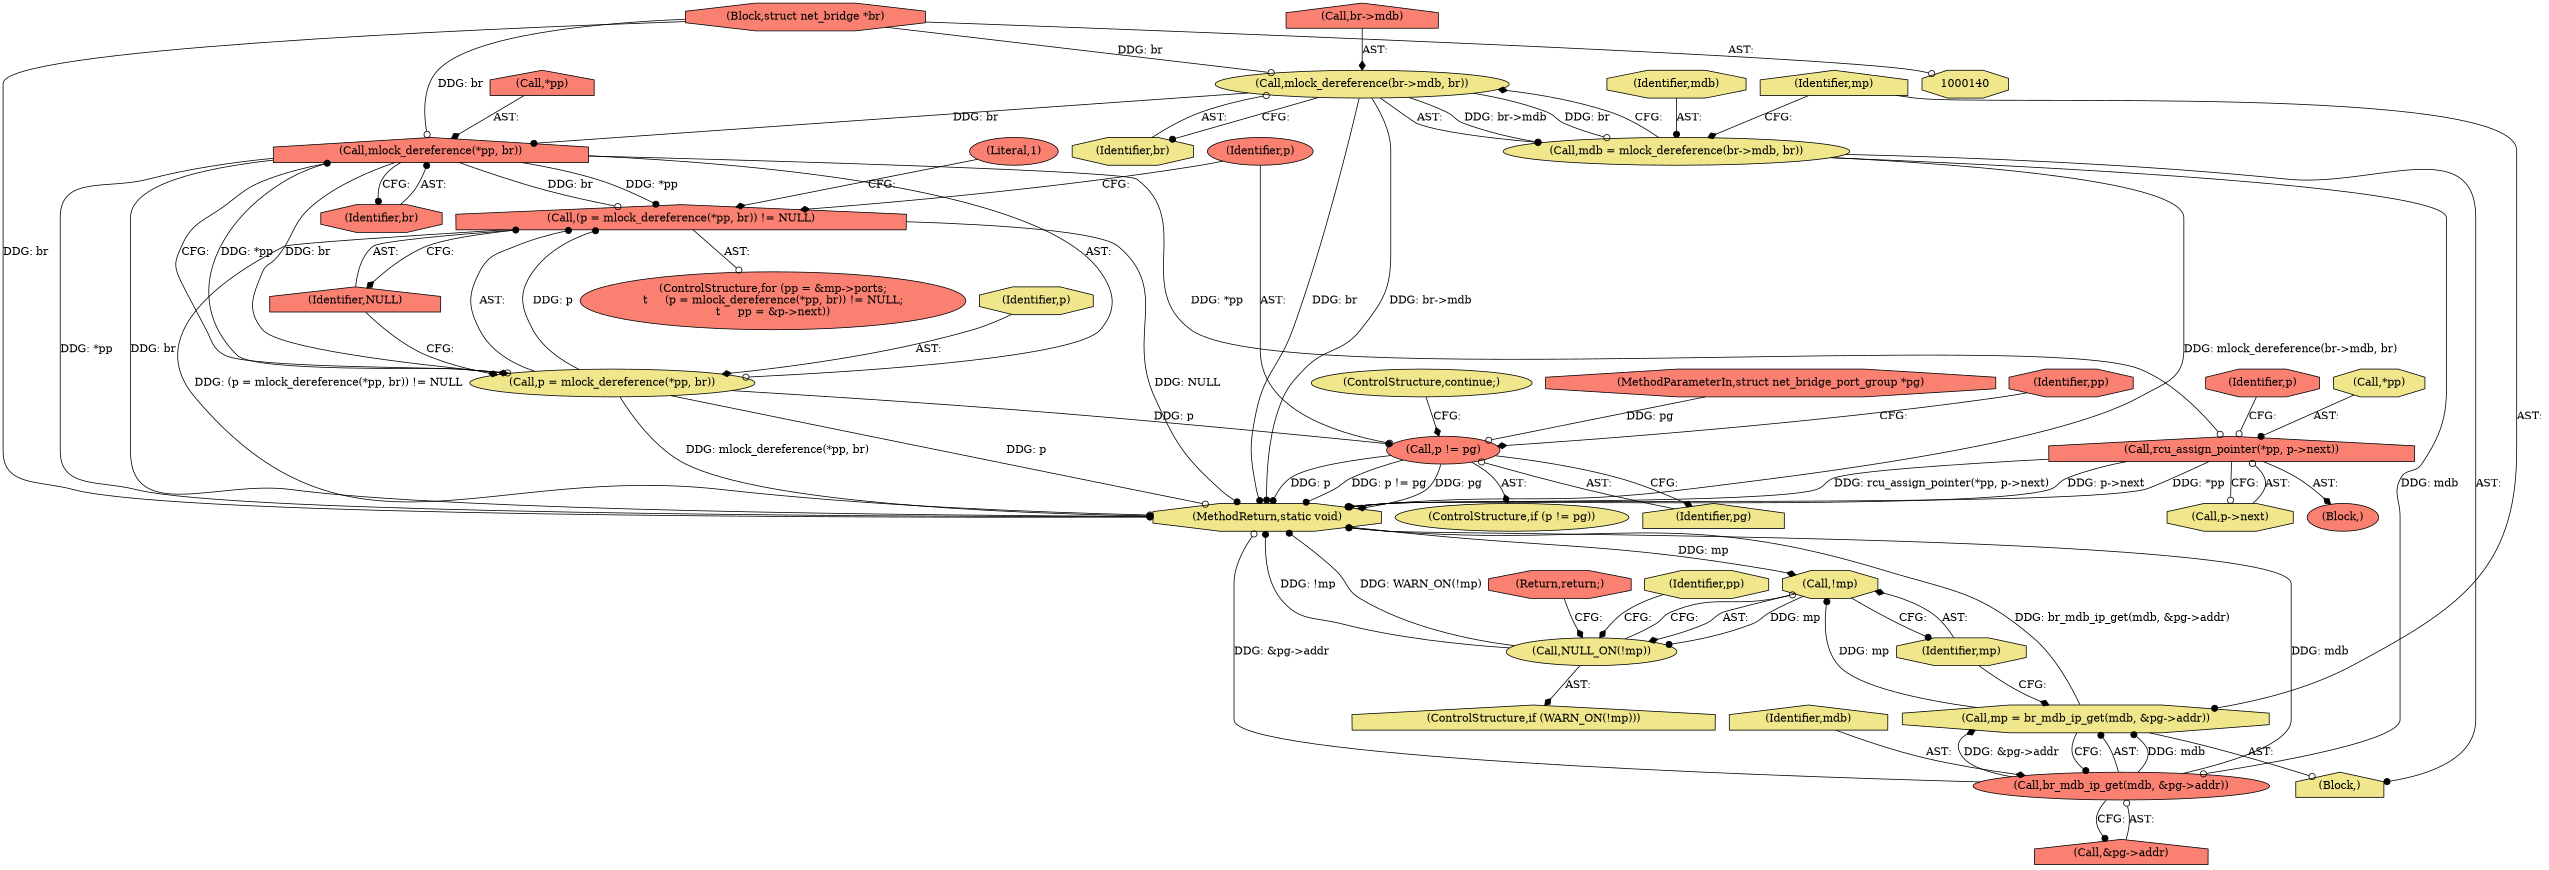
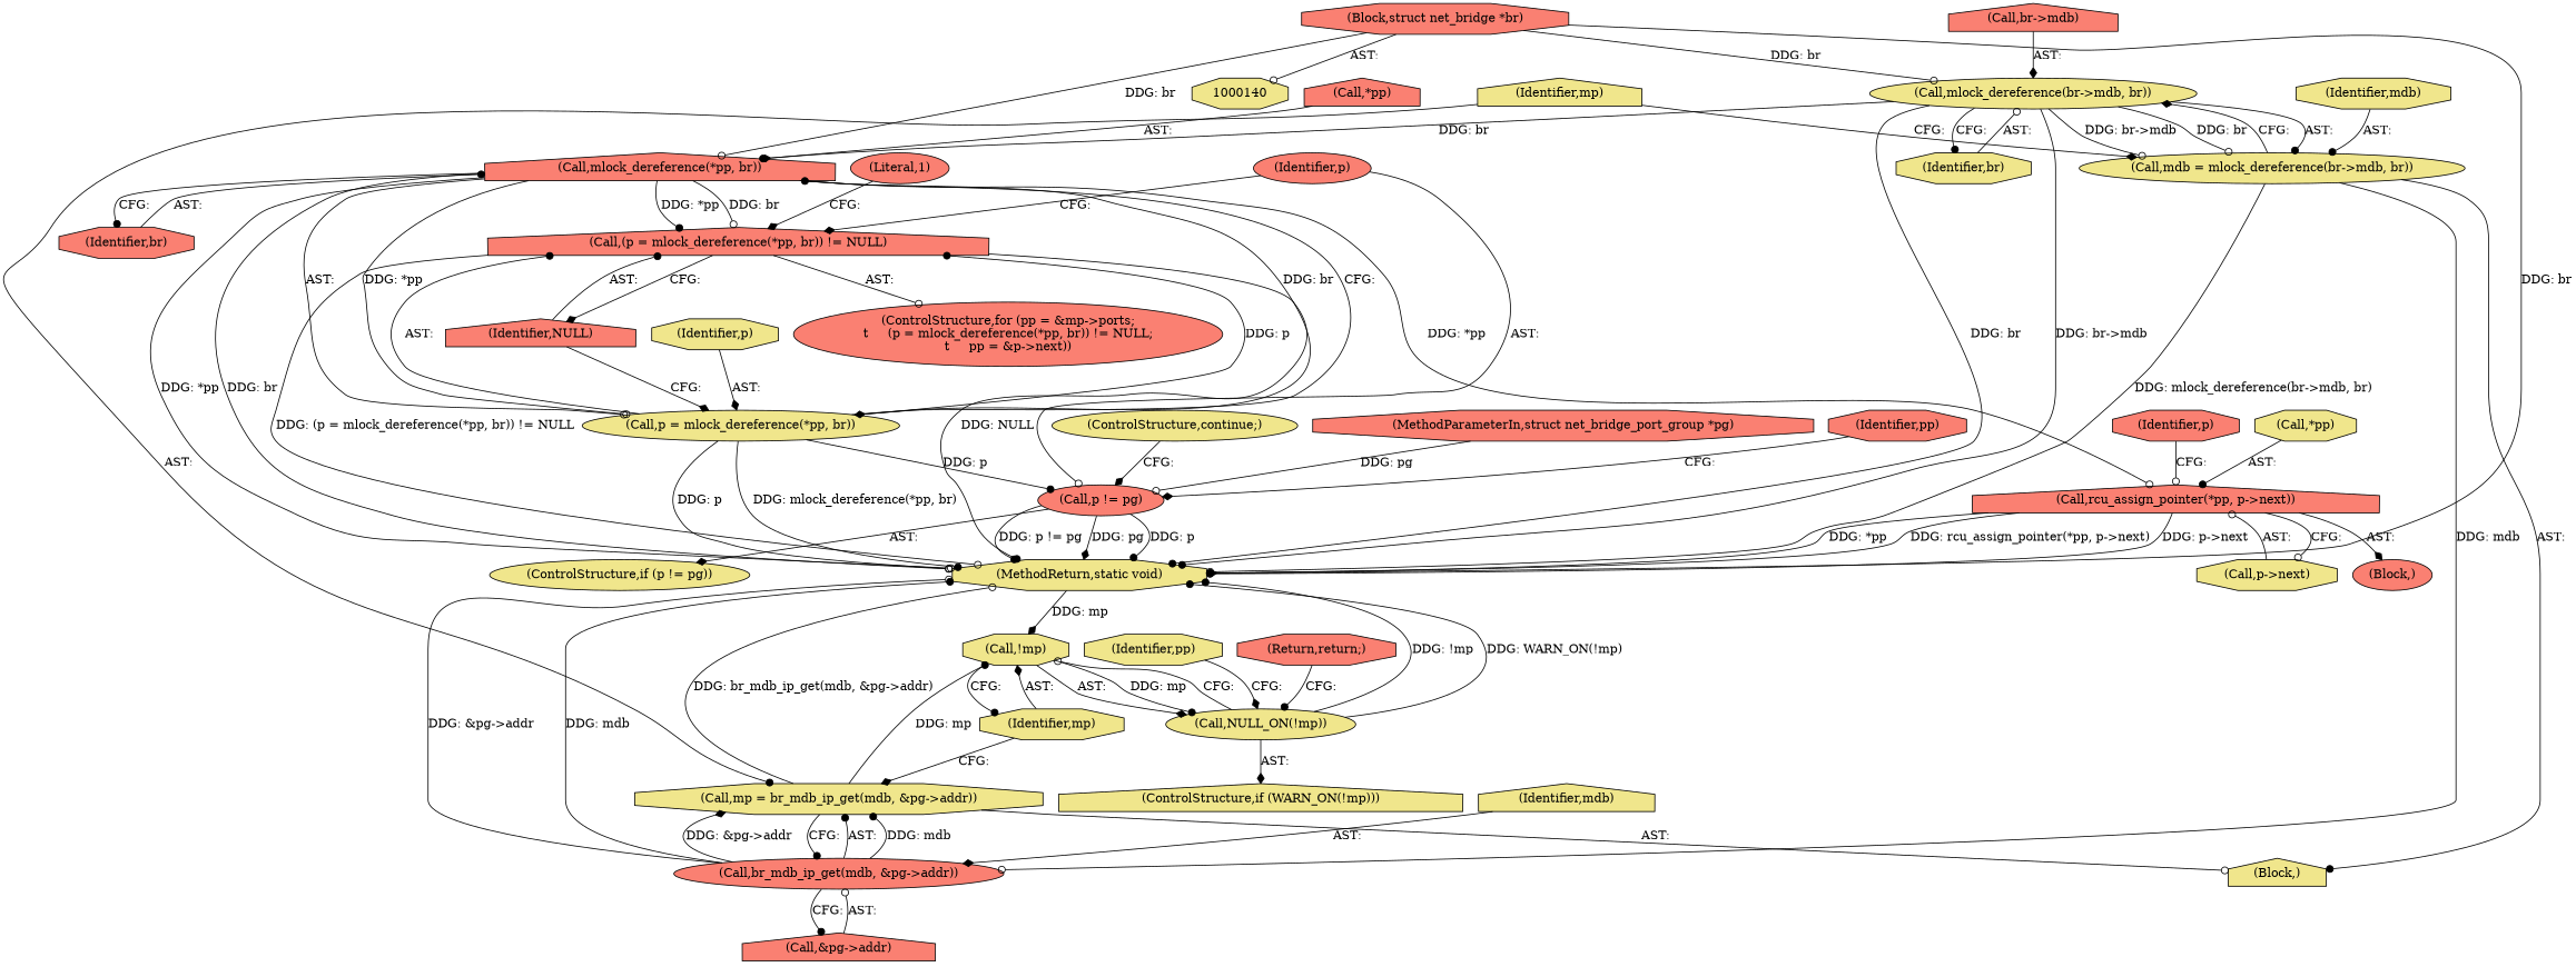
  digraph {
    node [fillcolor=khaki shape=octagon style=filled]
    edge [arrowhead=dot]
    n1 [label="(Call,mlock_dereference(br->mdb, br))" shape=ellipse]
    n2 [label="(Call,mdb = mlock_dereference(br->mdb, br))" shape=ellipse]
    n3 [fillcolor=salmon label="(Call,mlock_dereference(*pp, br))" shape=house]
    n4 [label="(Identifier,br)"]
    n5 [label="(MethodReturn,static void)"]
    n6 [fillcolor=salmon label="(Call,br_mdb_ip_get(mdb, &pg->addr))" shape=ellipse]
    n7 [label="(Block,)" shape=house]
    n8 [fillcolor=salmon label="(Call,(p = mlock_dereference(*pp, br)) != NULL)" shape=house]
    n9 [label="(Call,p = mlock_dereference(*pp, br))" shape=ellipse]
    n10 [fillcolor=salmon label="(Call,rcu_assign_pointer(*pp, p->next))" shape=house]
    n11 [fillcolor=salmon label="(Identifier,br)"]
    n12 [label="(Call,!mp)"]
    n13 [fillcolor=salmon label="(Block,struct net_bridge *br)"]
    n14 [label=1000140]
    n15 [label="(Call,mp = br_mdb_ip_get(mdb, &pg->addr))"]
    n16 [fillcolor=salmon label="(Call,&pg->addr)" shape=house]
    n17 [label="(Call,NULL_ON(!mp))" shape=ellipse]
    n18 [label="(Identifier,mp)"]
    n19 [label="(ControlStructure,if (WARN_ON(!mp)))" shape=house]
    n20 [fillcolor=salmon label="(ControlStructure,for (pp = &mp->ports;\n\t     (p = mlock_dereference(*pp, br)) != NULL;\n\t     pp = &p->next))" shape=ellipse]
    n21 [fillcolor=salmon label="(Identifier,NULL)" shape=house]
    n22 [fillcolor=salmon label="(Call,p != pg)" shape=ellipse]
    n23 [label="(Call,p->next)"]
    n24 [fillcolor=salmon label="(Block,)" shape=ellipse]
    n25 [label="(ControlStructure,if (p != pg))" shape=ellipse]
-   n26 [label="(Identifier,pg)" shape=house]
    n27 [fillcolor=salmon label="(Identifier,p)"]
    n28 [fillcolor=salmon label="(Call,*pp)" shape=house]
    n29 [label="(Identifier,mp)" shape=house]
    n30 [fillcolor=salmon label="(Literal,1)" shape=ellipse]
    n31 [fillcolor=salmon label="(Identifier,p)" shape=ellipse]
    n32 [fillcolor=salmon label="(Call,br->mdb)" shape=house]
    n33 [label="(Identifier,mdb)" shape=house]
    n34 [label="(ControlStructure,continue;)" shape=ellipse]
    n35 [label="(Identifier,mdb)"]
    n36 [label="(Identifier,p)"]
    n37 [label="(Identifier,pp)"]
    n38 [fillcolor=salmon label="(MethodParameterIn,struct net_bridge_port_group *pg)"]
    n39 [fillcolor=salmon label="(Identifier,pp)"]
    n40 [label="(Call,*pp)"]
    n41 [fillcolor=salmon label="(Return,return;)"]
    n1 -> n2 [label="AST: "]
    n1 -> n2 [arrowhead=odot label="DDG: br->mdb"]
    n1 -> n2 [arrowhead=odot label="DDG: br"]
    n1 -> n3 [label="DDG: br"]
    n1 -> n4 [label="CFG: "]
    n1 -> n5 [label="DDG: br"]
    n1 -> n5 [label="DDG: br->mdb"]
    n2 -> n1 [arrowhead=diamond label="CFG: "]
    n2 -> n5 [arrowhead=odot label="DDG: mlock_dereference(br->mdb, br)"]
    n2 -> n6 [arrowhead=odot label="DDG: mdb"]
    n2 -> n7 [label="AST: "]
    n3 -> n5 [arrowhead=odot label="DDG: br"]
    n3 -> n5 [arrowhead=odot label="DDG: *pp"]
    n3 -> n8 [label="DDG: *pp"]
    n3 -> n8 [arrowhead=odot label="DDG: br"]
    n3 -> n9 [arrowhead=odot label="AST: "]
    n3 -> n9 [arrowhead=odot label="DDG: *pp"]
    n3 -> n9 [arrowhead=diamond label="DDG: br"]
    n3 -> n10 [arrowhead=odot label="DDG: *pp"]
    n3 -> n11 [label="CFG: "]
    n4 -> n1 [arrowhead=odot label="AST: "]
    n5 -> n12 [arrowhead=diamond label="DDG: mp"]
    n6 -> n5 [label="DDG: mdb"]
    n6 -> n5 [arrowhead=odot label="DDG: &pg->addr"]
    n6 -> n15 [label="AST: "]
    n6 -> n15 [label="DDG: mdb"]
    n6 -> n15 [arrowhead=diamond label="DDG: &pg->addr"]
    n6 -> n16 [label="CFG: "]
    n8 -> n5 [label="DDG: NULL"]
    n8 -> n5 [arrowhead=odot label="DDG: (p = mlock_dereference(*pp, br)) != NULL"]
    n8 -> n20 [arrowhead=odot label="AST: "]
    n8 -> n21 [arrowhead=diamond label="CFG: "]
    n9 -> n3 [label="CFG: "]
    n9 -> n5 [arrowhead=odot label="DDG: p"]
    n9 -> n5 [label="DDG: mlock_dereference(*pp, br)"]
    n9 -> n8 [label="AST: "]
    n9 -> n8 [label="DDG: p"]
    n9 -> n22 [label="DDG: p"]
    n10 -> n5 [arrowhead=diamond label="DDG: rcu_assign_pointer(*pp, p->next)"]
    n10 -> n5 [arrowhead=odot label="DDG: p->next"]
    n10 -> n5 [label="DDG: *pp"]
    n10 -> n23 [arrowhead=odot label="CFG: "]
    n10 -> n24 [arrowhead=diamond label="AST: "]
    n11 -> n3 [label="AST: "]
    n12 -> n17 [arrowhead=diamond label="AST: "]
    n12 -> n17 [label="DDG: mp"]
    n12 -> n18 [label="CFG: "]
    n13 -> n1 [arrowhead=odot label="DDG: br"]
    n13 -> n3 [arrowhead=odot label="DDG: br"]
    n13 -> n5 [arrowhead=odot label="DDG: br"]
    n13 -> n14 [arrowhead=odot label="AST: "]
    n15 -> n5 [arrowhead=odot label="DDG: br_mdb_ip_get(mdb, &pg->addr)"]
    n15 -> n6 [label="CFG: "]
    n15 -> n7 [arrowhead=odot label="AST: "]
    n15 -> n12 [label="DDG: mp"]
    n16 -> n6 [arrowhead=odot label="AST: "]
    n17 -> n5 [label="DDG: !mp"]
    n17 -> n5 [label="DDG: WARN_ON(!mp)"]
    n17 -> n12 [arrowhead=odot label="CFG: "]
    n17 -> n19 [arrowhead=diamond label="AST: "]
    n18 -> n12 [arrowhead=diamond label="AST: "]
    n18 -> n15 [arrowhead=diamond label="CFG: "]
    n21 -> n8 [label="AST: "]
    n21 -> n9 [arrowhead=diamond label="CFG: "]
    n22 -> n5 [label="DDG: p != pg"]
    n22 -> n5 [arrowhead=diamond label="DDG: pg"]
    n22 -> n5 [label="DDG: p"]
    n22 -> n25 [arrowhead=diamond label="AST: "]
-   n22 -> n26 [arrowhead=diamond label="CFG: "]
    n23 -> n10 [arrowhead=odot label="AST: "]
-   n26 -> n22 [arrowhead=odot label="AST: "]
    n27 -> n10 [arrowhead=odot label="CFG: "]
    n28 -> n3 [arrowhead=diamond label="AST: "]
    n29 -> n2 [arrowhead=diamond label="CFG: "]
    n29 -> n15 [label="AST: "]
    n30 -> n8 [arrowhead=diamond label="CFG: "]
    n31 -> n8 [arrowhead=diamond label="CFG: "]
    n31 -> n22 [arrowhead=odot label="AST: "]
    n32 -> n1 [arrowhead=diamond label="AST: "]
    n33 -> n6 [arrowhead=diamond label="AST: "]
    n34 -> n22 [arrowhead=diamond label="CFG: "]
    n35 -> n2 [label="AST: "]
    n36 -> n9 [arrowhead=diamond label="AST: "]
    n37 -> n17 [arrowhead=diamond label="CFG: "]
    n38 -> n22 [arrowhead=odot label="DDG: pg"]
    n39 -> n22 [arrowhead=diamond label="CFG: "]
    n40 -> n10 [label="AST: "]
-   n41 -> n17 [arrowhead=diamond label="CFG: "]
+   n41 -> n17 [label="CFG: "]
  }
